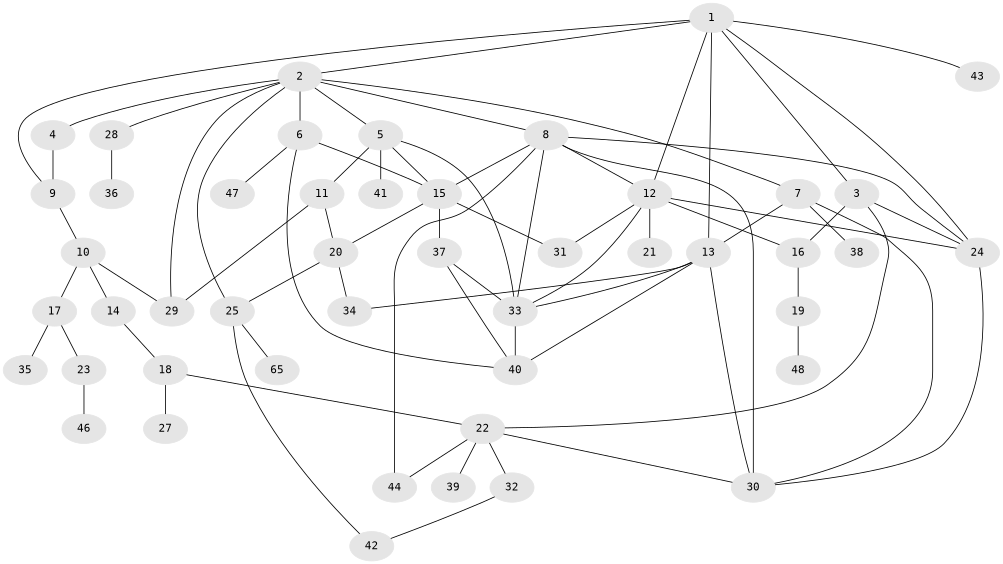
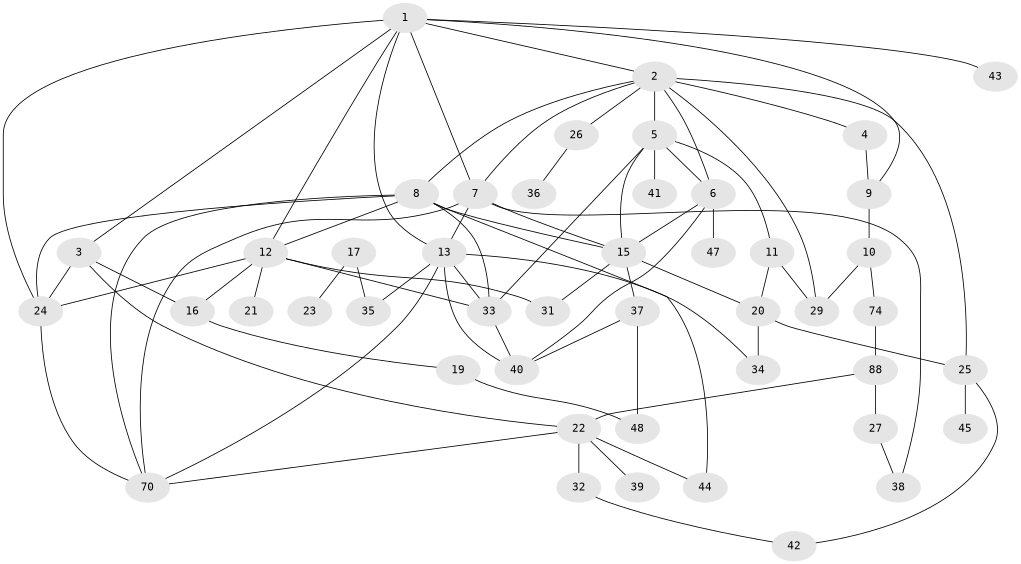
  graph {
    fontname="DejaVu Sans Mono"
    node [color=gray90 fontname="DejaVu Sans Mono" style=filled]
    edge [fontname="DejaVu Sans Mono" weight=1.0]
    1
    2
    3
    7
    9
    12
    13
    24
    43
    4
    5
    6
    8
    25
-   26 [label=28]
+   26
    29
    16
    22
    15
-   30
+   30 [label=70]
    38
    10
    33
    21
    31
    40
    34
    35
    11
    41
    47
    44
    42
-   45 [label=65]
+   45
    36
    19
    32
    39
    20
    37
-   14
+   14 [label=74]
    17
-   18
+   18 [label=88]
    23
    27
    48
-   46
    1 -- 2
    1 -- 3
+   1 -- 7
    1 -- 9
    1 -- 12
    1 -- 13
    1 -- 24
    1 -- 43
    2 -- 7
    2 -- 4
    2 -- 5
    2 -- 6
    2 -- 8
    2 -- 25
    2 -- 26
    2 -- 29
    3 -- 24
    3 -- 16
    3 -- 22
    7 -- 13
+   7 -- 15
    7 -- 30
    7 -- 38
    9 -- 10
    12 -- 24 [weight=2.0]
    12 -- 16
    12 -- 33
    12 -- 21
    12 -- 31
    13 -- 30
    13 -- 33
    13 -- 40 [weight=2.0]
    13 -- 34 [weight=3.0]
+   13 -- 35 [weight=2.0]
    24 -- 30
    4 -- 9
+   5 -- 6
    5 -- 15
    5 -- 33
    5 -- 11
    5 -- 41
    6 -- 15 [weight=2.0]
    6 -- 40
    6 -- 47
    8 -- 12
    8 -- 24
    8 -- 15
    8 -- 30
    8 -- 33 [weight=2.0]
    8 -- 44
    25 -- 42
    25 -- 45
    26 -- 36
    16 -- 19
    22 -- 30
    22 -- 44
    22 -- 32
    22 -- 39
    15 -- 31
    15 -- 20
    15 -- 37
    10 -- 29
    10 -- 14
-   10 -- 17
    33 -- 40
    11 -- 29
    11 -- 20
    19 -- 48
    32 -- 42
    20 -- 25
    20 -- 34
    37 -- 40
-   37 -- 33
+   37 -- 48
    14 -- 18
    17 -- 35
    17 -- 23
    18 -- 22
    18 -- 27
-   23 -- 46
+   27 -- 38
  }
